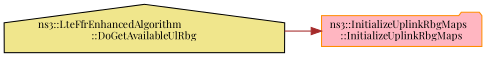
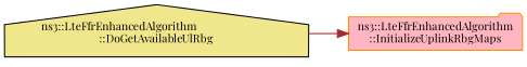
  digraph {
    rankdir=LR
    fontname="Playfair Display"
    node [fontname="Playfair Display" fontsize=10 style=filled]
    n1 [color=black fillcolor=khaki fontcolor=black height=0.2 label="ns3::LteFfrEnhancedAlgorithm\l::DoGetAvailableUlRbg" shape=house width=0.4]
-   n2 [color=darkorange fillcolor=lightpink height=0.2 label="ns3::InitializeUplinkRbgMaps\l::InitializeUplinkRbgMaps" shape=folder width=0.4]
+   n2 [color=darkorange fillcolor=lightpink height=0.2 label="ns3::LteFfrEnhancedAlgorithm\l::InitializeUplinkRbgMaps" shape=folder width=0.4]
    n1 -> n2 [color=brown fontname="Playfair Display" fontsize=10 labelfontname=Helvetica labelfontsize=10 style=solid]
  }
